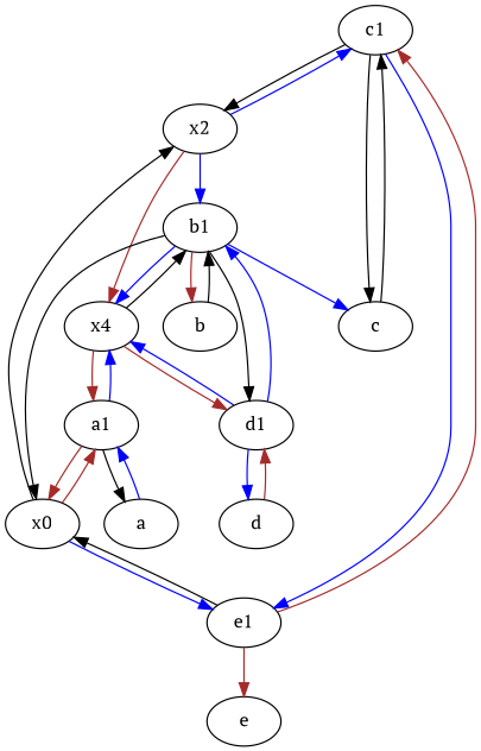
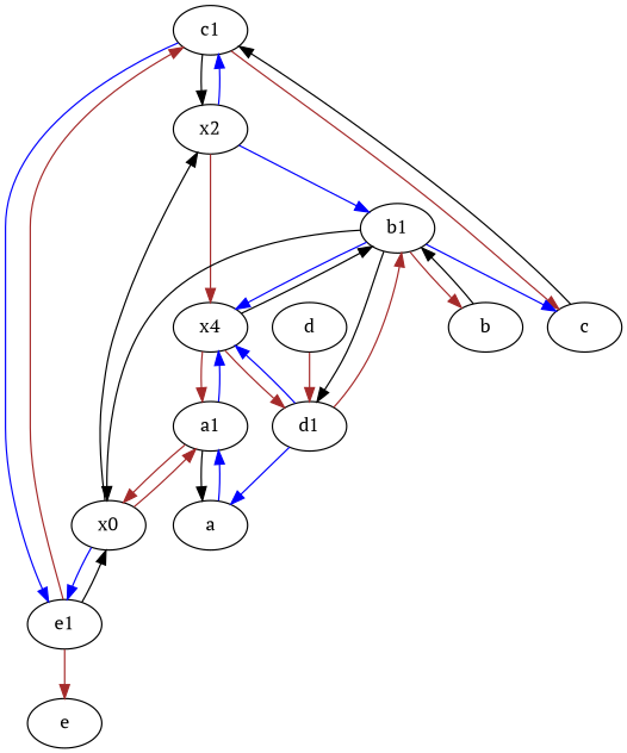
  digraph {
    fontname="PT Serif"
    node [fontname="PT Serif"]
    edge [color=brown fontname="PT Serif"]
    c1
    x2
    c
    e1
    n5 [label=x4]
    b1
    e
    x0
    d1
    d
    a1
    a
    b
    c1 -> x2 [color=black]
-   c1 -> c [color=black]
+   c1 -> c
    c1 -> e1 [color=blue]
    x2 -> c1 [color=blue]
    x2 -> n5
    x2 -> b1 [color=blue]
    c -> c1 [color=black]
    e1 -> c1
    e1 -> e
    e1 -> x0 [color=black]
    n5 -> b1 [color=black]
    n5 -> d1
    n5 -> a1
    b1 -> c [color=blue]
    b1 -> n5 [color=blue]
    b1 -> x0 [color=black]
    b1 -> d1 [color=black]
    b1 -> b
    x0 -> x2 [color=black]
    x0 -> e1 [color=blue]
    x0 -> a1
    d1 -> n5 [color=blue]
-   d1 -> b1 [color=blue]
-   d1 -> d [color=blue]
+   d1 -> b1
+   d1 -> a [color=blue]
    d -> d1
    a1 -> n5 [color=blue]
    a1 -> x0
    a1 -> a [color=black]
    a -> a1 [color=blue]
    b -> b1 [color=black]
  }
